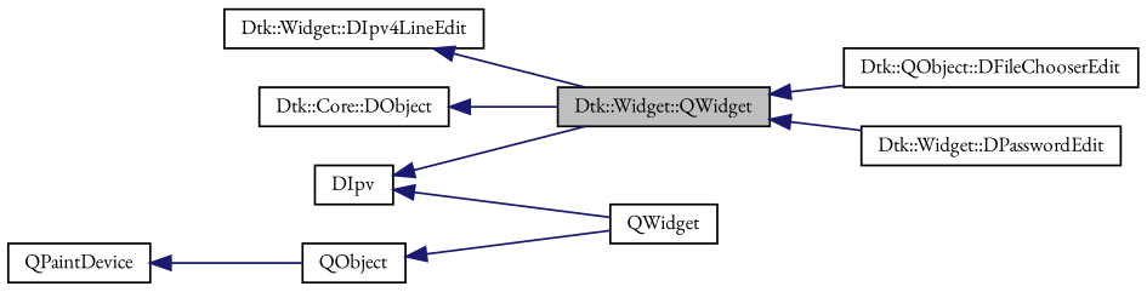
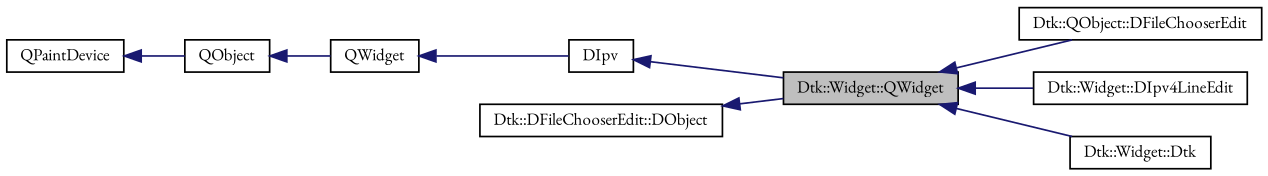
  digraph {
    fontname="EB Garamond"
    rankdir=LR
    node [color=black fillcolor=white fontname="EB Garamond" fontsize=10 shape=record style=filled]
    edge [color=midnightblue dir=back fontname="EB Garamond" fontsize=10 labelfontname=Helvetica labelfontsize=10 style=solid]
    n1 [fillcolor=grey75 fontcolor=black height=0.2 label="Dtk::Widget::QWidget" width=0.4]
    n2 [height=0.2 label="Dtk::QObject::DFileChooserEdit" width=0.4]
    n3 [height=0.2 label="Dtk::Widget::DIpv4LineEdit" width=0.4]
-   n4 [height=0.2 label="Dtk::Widget::DPasswordEdit" width=0.4]
+   n4 [height=0.2 label="Dtk::Widget::Dtk" width=0.4]
    n5 [height=0.2 label=DIpv width=0.4]
    n6 [height=0.2 label=QWidget width=0.4]
    n7 [height=0.2 label=QObject width=0.4]
    n8 [height=0.2 label=QPaintDevice width=0.4]
-   n9 [height=0.2 label="Dtk::Core::DObject" width=0.4]
+   n9 [height=0.2 label="Dtk::DFileChooserEdit::DObject" width=0.4]
    n1 -> n2
-   n3 -> n1
+   n1 -> n3
    n1 -> n4
    n5 -> n1
-   n5 -> n6
+   n6 -> n5
    n7 -> n6
    n8 -> n7
    n9 -> n1
  }
